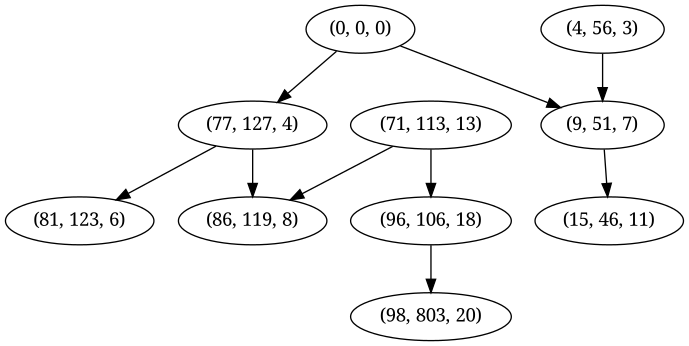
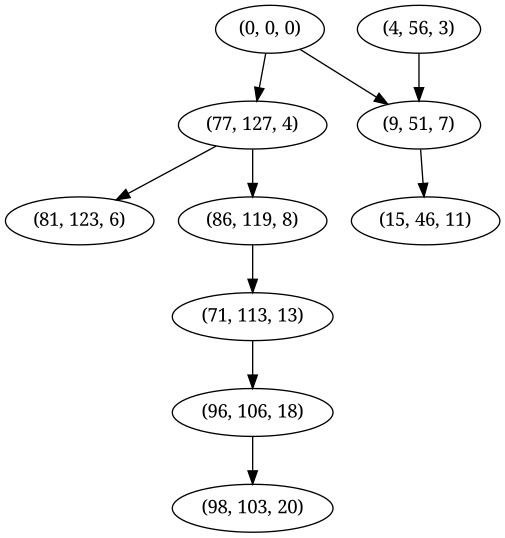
  digraph {
    fontname="Noto Serif"
    node [fontname="Noto Serif"]
    edge [fontname="Noto Serif"]
    "(0, 0, 0)"
    "(77, 127, 4)"
    "(9, 51, 7)"
    "(4, 56, 3)"
    "(81, 123, 6)"
    "(86, 119, 8)"
    "(15, 46, 11)"
    n8 [label="(71, 113, 13)"]
    "(96, 106, 18)"
-   "(98, 103, 20)" [label="(98, 803, 20)"]
+   "(98, 103, 20)"
    "(0, 0, 0)" -> "(77, 127, 4)"
    "(0, 0, 0)" -> "(9, 51, 7)"
    "(77, 127, 4)" -> "(81, 123, 6)"
    "(77, 127, 4)" -> "(86, 119, 8)"
    "(9, 51, 7)" -> "(15, 46, 11)"
    "(4, 56, 3)" -> "(9, 51, 7)"
-   n8 -> "(86, 119, 8)"
+   "(86, 119, 8)" -> n8
    n8 -> "(96, 106, 18)"
    "(96, 106, 18)" -> "(98, 103, 20)"
  }
